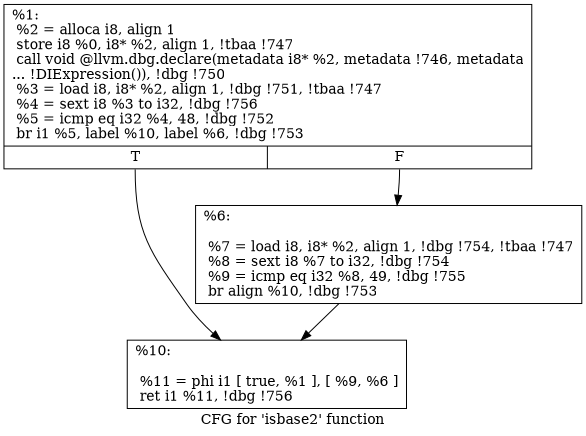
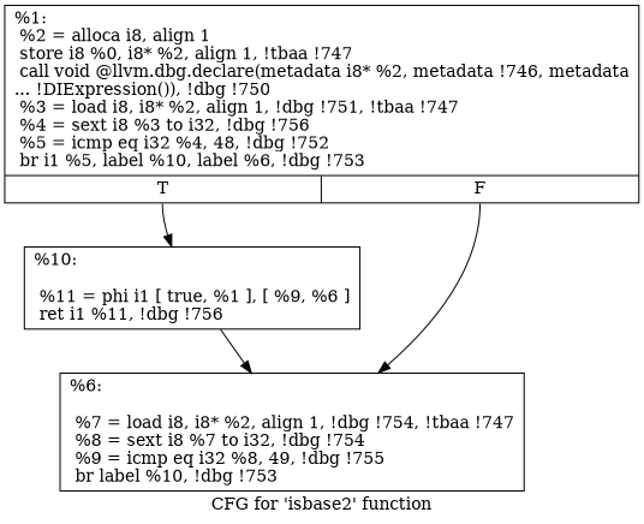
  digraph {
    label="CFG for 'isbase2' function"
    node [shape=record]
    n1 [label="{%1:\l  %2 = alloca i8, align 1\l  store i8 %0, i8* %2, align 1, !tbaa !747\l  call void @llvm.dbg.declare(metadata i8* %2, metadata !746, metadata\l... !DIExpression()), !dbg !750\l  %3 = load i8, i8* %2, align 1, !dbg !751, !tbaa !747\l  %4 = sext i8 %3 to i32, !dbg !756\l  %5 = icmp eq i32 %4, 48, !dbg !752\l  br i1 %5, label %10, label %6, !dbg !753\l|{<s0>T|<s1>F}}"]
    n2 [label="{%10:\l\l  %11 = phi i1 [ true, %1 ], [ %9, %6 ]\l  ret i1 %11, !dbg !756\l}"]
-   n3 [label="{%6:\l\l  %7 = load i8, i8* %2, align 1, !dbg !754, !tbaa !747\l  %8 = sext i8 %7 to i32, !dbg !754\l  %9 = icmp eq i32 %8, 49, !dbg !755\l  br align %10, !dbg !753\l}"]
+   n3 [label="{%6:\l\l  %7 = load i8, i8* %2, align 1, !dbg !754, !tbaa !747\l  %8 = sext i8 %7 to i32, !dbg !754\l  %9 = icmp eq i32 %8, 49, !dbg !755\l  br label %10, !dbg !753\l}"]
    n1 -> n2 [tailport=s0]
    n1 -> n3 [tailport=s1]
-   n3 -> n2
+   n2 -> n3
  }
